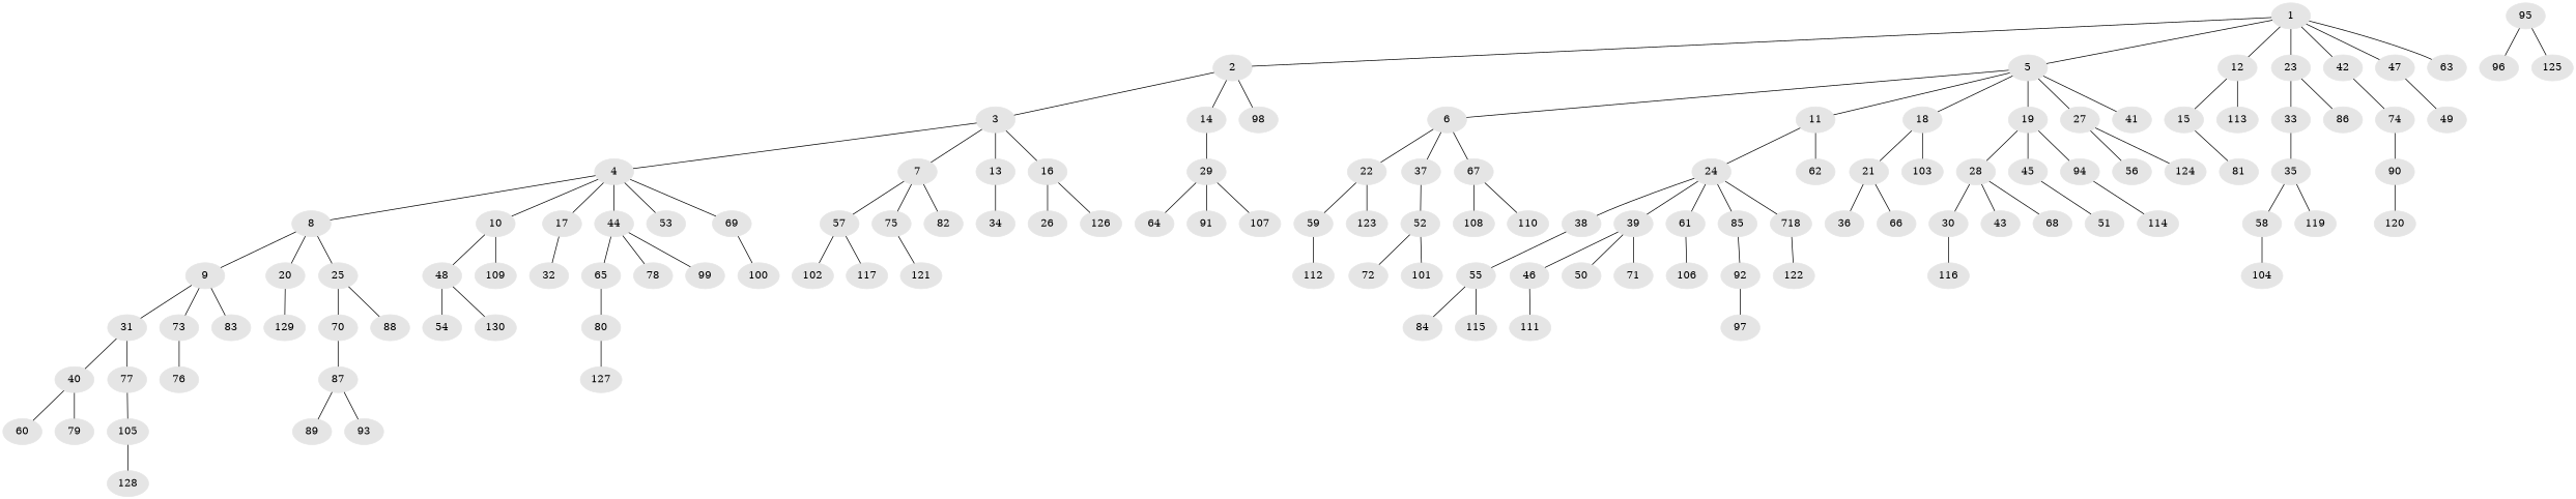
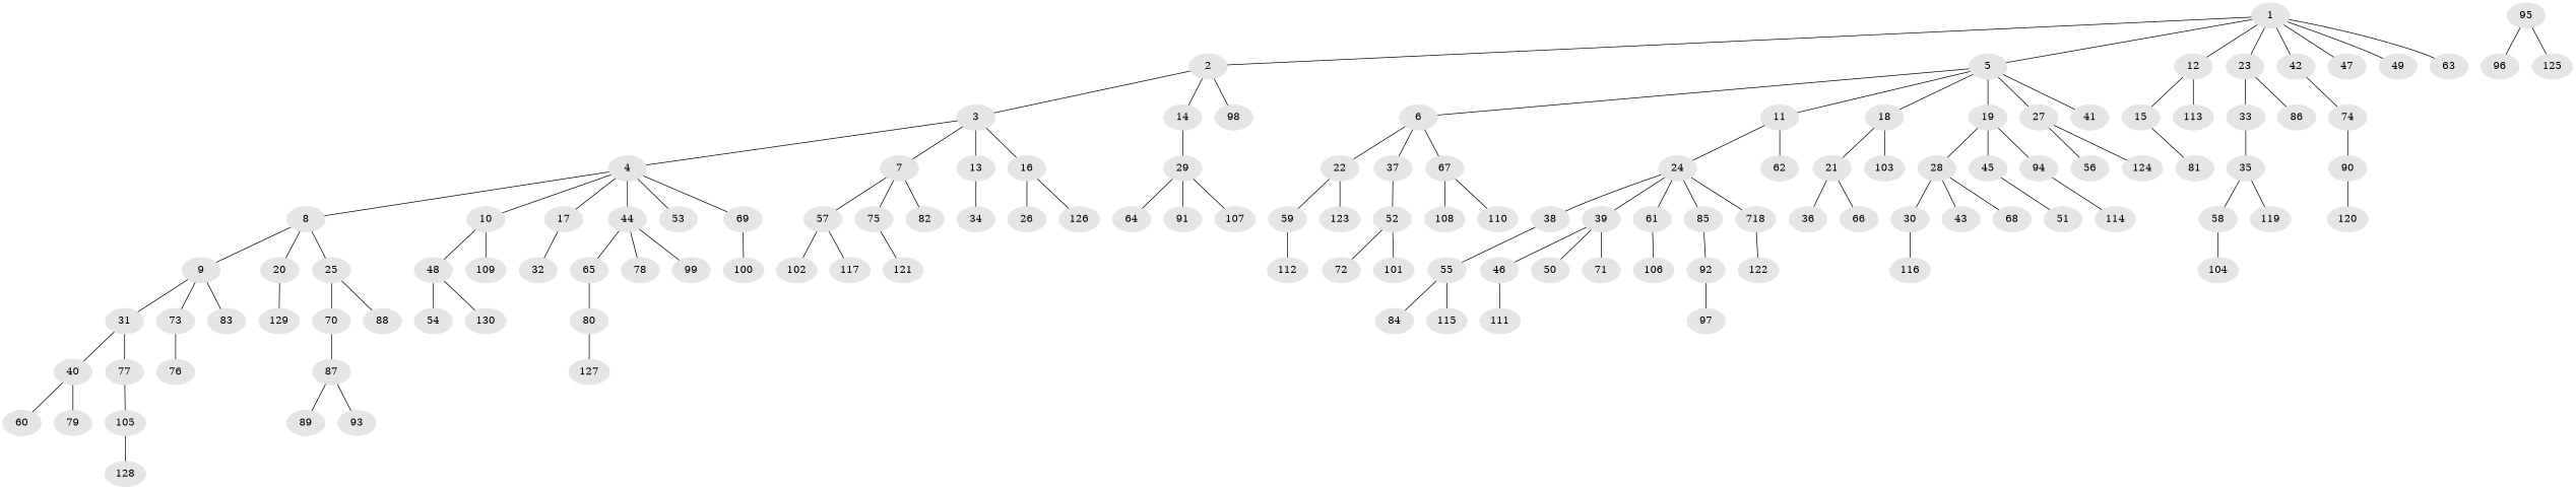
  graph {
    node [color=gray90 style=filled]
    1
    2
    5
    12
    23
    42
    47
    49
    63
    3
    14
    98
    6
    11
    18
    19
    27
    41
    15
    113
    33
    86
    74
    4
    7
    13
    16
    29
    8
    10
    17
    44
    53
    69
    57
    75
    82
    34
    26
    126
    9
    20
    25
    48
    109
    32
    65
    78
    99
    100
    22
    37
    67
    24
    62
    21
    103
    28
    45
    94
    56
    124
    59
    123
    52
    108
    110
    102
    117
    121
    31
    73
    83
    129
    70
    88
    40
    77
    76
    54
    130
    38
    39
    61
    85
    n86 [label=718]
    81
    64
    91
    107
    36
    66
    30
    43
    68
    51
    114
    95
    96
    125
    112
    35
    55
    46
    50
    71
    106
    92
    122
    87
    116
    60
    79
    105
    58
    119
    104
    72
    101
    84
    115
    111
    90
    80
    127
    89
    93
    120
    128
    97
    1 -- 2
    1 -- 5
    1 -- 12
    1 -- 23
    1 -- 42
    1 -- 47
-   47 -- 49
+   1 -- 49
    1 -- 63
    2 -- 3
    2 -- 14
    2 -- 98
    5 -- 6
    5 -- 11
    5 -- 18
    5 -- 19
    5 -- 27
    5 -- 41
    12 -- 15
    12 -- 113
    23 -- 33
    23 -- 86
    42 -- 74
    3 -- 4
    3 -- 7
    3 -- 13
    3 -- 16
    14 -- 29
    6 -- 22
    6 -- 37
    6 -- 67
    11 -- 24
    11 -- 62
    18 -- 21
    18 -- 103
    19 -- 28
    19 -- 45
    19 -- 94
    27 -- 56
    27 -- 124
    15 -- 81
    33 -- 35
    74 -- 90
    4 -- 8
    4 -- 10
    4 -- 17
    4 -- 44
    4 -- 53
    4 -- 69
    7 -- 57
    7 -- 75
    7 -- 82
    13 -- 34
    16 -- 26
    16 -- 126
    29 -- 64
    29 -- 91
    29 -- 107
    8 -- 9
    8 -- 20
    8 -- 25
    10 -- 48
    10 -- 109
    17 -- 32
    44 -- 65
    44 -- 78
    44 -- 99
    69 -- 100
    57 -- 102
    57 -- 117
    75 -- 121
    9 -- 31
    9 -- 73
    9 -- 83
    20 -- 129
    25 -- 70
    25 -- 88
    48 -- 54
    48 -- 130
    65 -- 80
    22 -- 59
    22 -- 123
    37 -- 52
    67 -- 108
    67 -- 110
    24 -- 38
    24 -- 39
    24 -- 61
    24 -- 85
    24 -- n86
    21 -- 36
    21 -- 66
    28 -- 30
    28 -- 43
    28 -- 68
    45 -- 51
    94 -- 114
    59 -- 112
    52 -- 72
    52 -- 101
    31 -- 40
    31 -- 77
    73 -- 76
    70 -- 87
    40 -- 60
    40 -- 79
    77 -- 105
    38 -- 55
    39 -- 46
    39 -- 50
    39 -- 71
    61 -- 106
    85 -- 92
    n86 -- 122
    30 -- 116
    95 -- 96
    95 -- 125
    35 -- 58
    35 -- 119
    55 -- 84
    55 -- 115
    46 -- 111
    92 -- 97
    87 -- 89
    87 -- 93
    105 -- 128
    58 -- 104
    90 -- 120
    80 -- 127
  }
